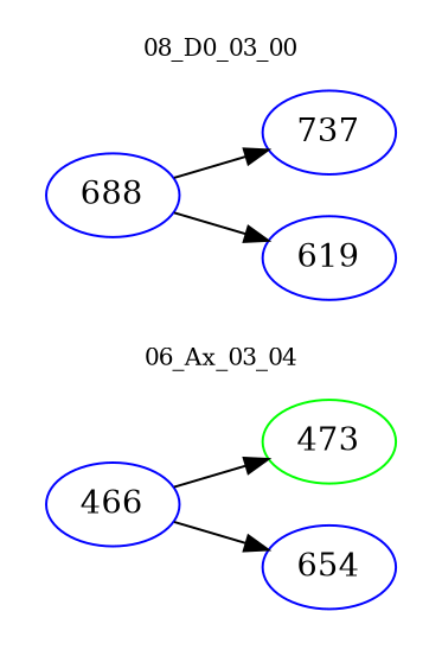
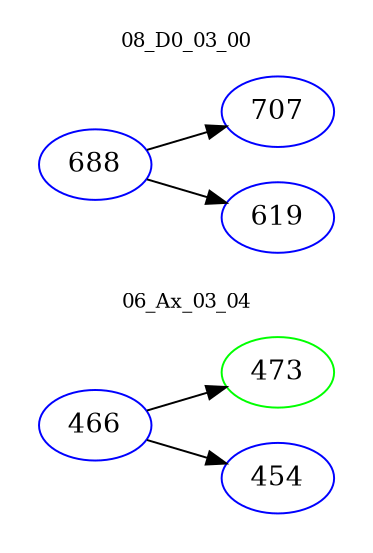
  digraph {
    rankdir=LR
    node [color=blue]
    edge [color=black]
    n1 [label=466]
-   n2 [label=654]
+   n2 [label=454]
    n3 [color=green label=473]
    n4 [label=688]
    n5 [label=619]
-   n6 [label=737]
+   n6 [label=707]
    subgraph cluster_1 {
      color=white
      fontsize=10
      label="06_Ax_03_04"
      n1
      n2
      n3
    }
    subgraph cluster_2 {
      color=white
      fontsize=10
      label="08_D0_03_00"
      n4
      n5
      n6
    }
    n1 -> n2
    n1 -> n3
    n4 -> n5
    n4 -> n6
  }
